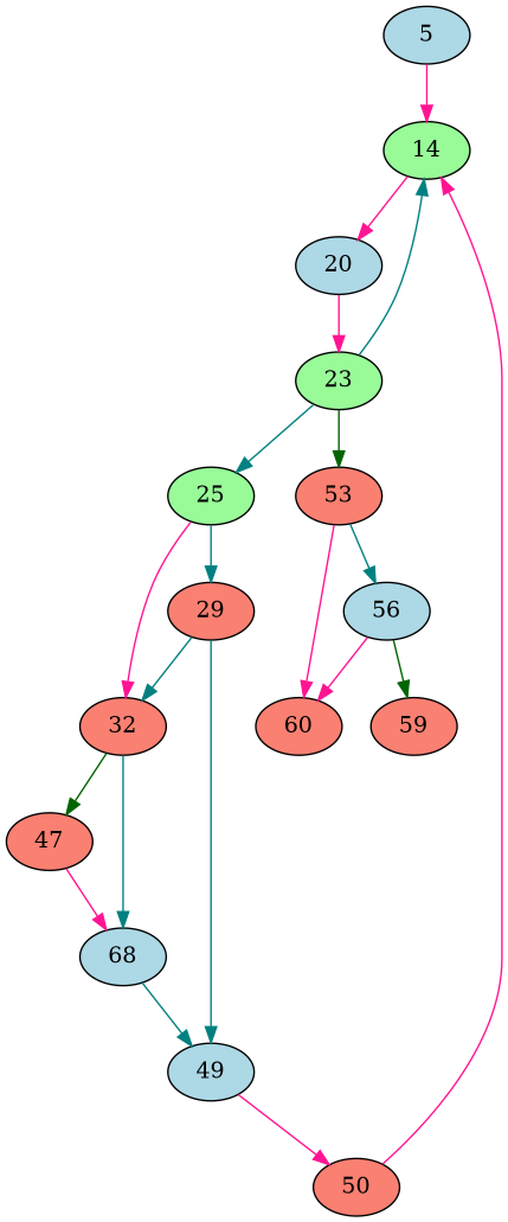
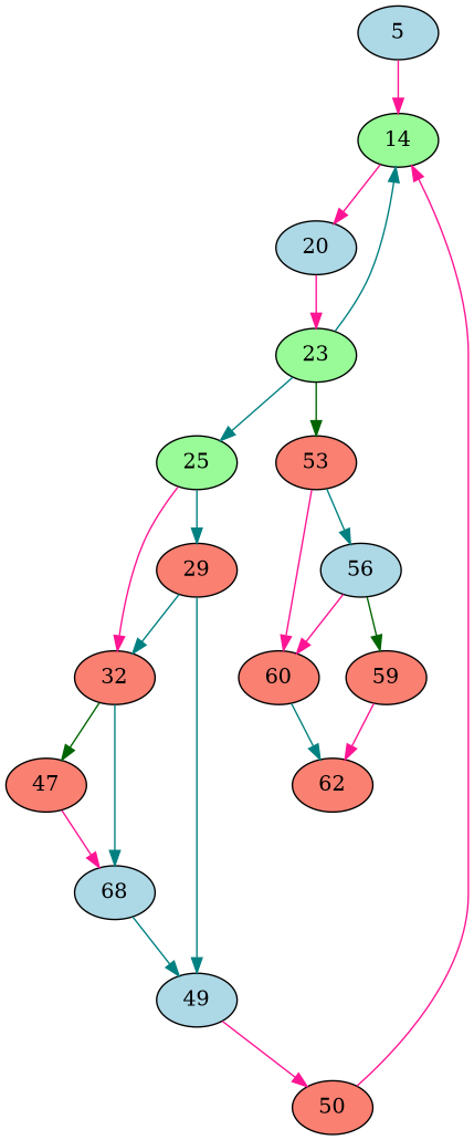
  strict digraph {
    node [fillcolor=salmon style=filled]
    edge [color=deeppink]
    5 [entry=true fillcolor=lightblue]
    14 [fillcolor=palegreen]
    20 [fillcolor=lightblue]
    23 [fillcolor=palegreen]
    25 [fillcolor=palegreen]
    53
    32
    29
    56 [fillcolor=lightblue]
    60
    47
    n12 [fillcolor=lightblue label=68]
    49 [fillcolor=lightblue]
    59
+   62
    50
    5 -> 14
    14 -> 20 [cond=true]
    20 -> 23
    23 -> 14 [color=teal cond=false]
    23 -> 25 [color=teal cond=true]
    23 -> 53 [color=darkgreen cond=false]
    25 -> 32 [cond=true]
    25 -> 29 [color=teal cond=false]
    53 -> 56 [color=teal cond=true]
    53 -> 60 [cond=false]
    32 -> 47 [color=darkgreen cond=true]
    32 -> n12 [color=teal cond=false]
    29 -> 32 [color=teal cond=true]
    29 -> 49 [color=teal cond=false]
    56 -> 60 [cond=false]
    56 -> 59 [color=darkgreen cond=true]
+   60 -> 62 [color=teal]
    47 -> n12
    n12 -> 49 [color=teal]
    49 -> 50
+   59 -> 62
    50 -> 14
  }
